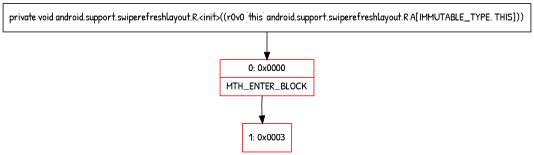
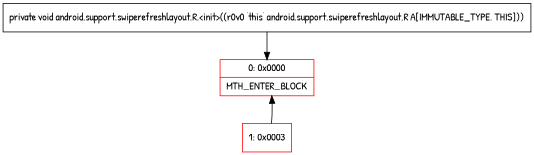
  digraph {
    fontname="Patrick Hand"
    node [color=red shape=record fontname="Patrick Hand"]
    edge [fontname="Patrick Hand"]
    n1 [label="{0\:\ 0x0000|MTH_ENTER_BLOCK\l}"]
    n2 [label="{1\:\ 0x0003}"]
    n3 [label="{private void android.support.swiperefreshlayout.R.\<init\>((r0v0 'this' android.support.swiperefreshlayout.R A[IMMUTABLE_TYPE, THIS])) }" color=""]
    subgraph cluster_1 {
      label="R(0)"
    }
-   n1 -> n2
+   n2 -> n1
    n3 -> n1
  }
